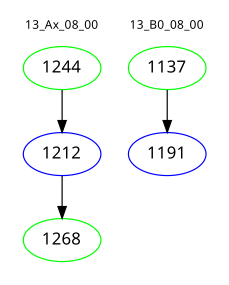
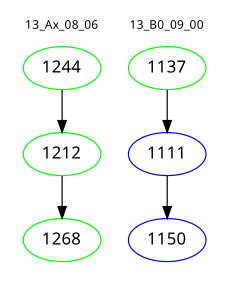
  digraph {
    fontname="Noto Sans"
    node [color=green fontname="Noto Sans"]
    edge [color=black fontname="Noto Sans"]
    n1 [label=1244]
-   n2 [color=blue label=1212]
+   n2 [label=1212]
    n3 [label=1268]
    n4 [label=1137]
-   n5 [color=blue label=1191]
+   n5 [color=blue label=1111]
+   n6 [color=blue label=1150]
    subgraph cluster_1 {
      color=white
      fontsize=10
-     label="13_Ax_08_00"
+     label="13_Ax_08_06"
      n1
      n2
      n3
    }
    subgraph cluster_2 {
      color=white
      fontsize=10
-     label="13_B0_08_00"
+     label="13_B0_09_00"
      n4
      n5
+     n6
    }
    n1 -> n2
    n2 -> n3
    n4 -> n5
+   n5 -> n6
  }
